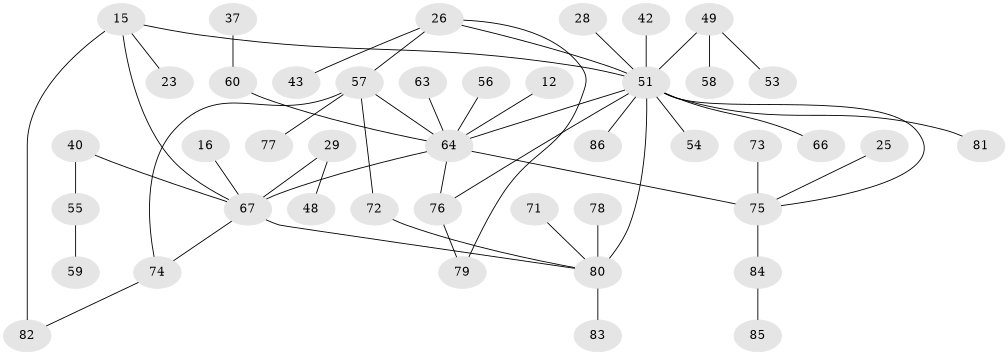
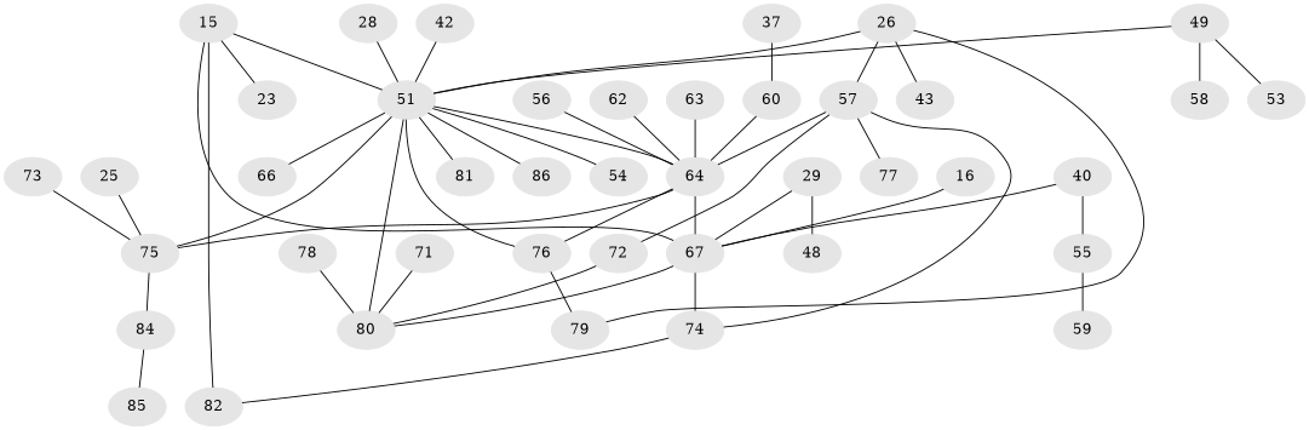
  graph {
    node [color=gray90 style=filled]
    15
    23
    51 [super="+41+46+47+12+39"]
    67 [super="+44+18"]
    82 [super="+35"]
    75 [super="+32+52+19"]
    54
    64 [super="+13+10+22"]
    66
    76 [super="+20+21+33"]
    80 [super="+38+70+65"]
    81
    86
    74
    16
    26
    43
    57 [super="+27"]
    79
    72
    77
    28 [super="+3"]
    29
    48
    37
    60
    40
    55
    59
    42
    84 [super="+69"]
    n32 [label=25]
    49 [super="+30"]
    53
    58
-   83
    56
-   62 [label=12]
+   62
    63
    71
    73
    85
    78
    15 -- 23
    15 -- 51
    15 -- 67
    15 -- 82 [weight=2]
    51 -- 75 [weight=2]
    51 -- 54
    51 -- 64 [weight=2]
    51 -- 66
    51 -- 76
    51 -- 80 [weight=4]
    51 -- 81 [weight=2]
    51 -- 86
    67 -- 80 [weight=2]
    67 -- 74
    75 -- 84
    64 -- 67 [weight=2]
    64 -- 75 [weight=3]
    64 -- 76
    76 -- 79
-   80 -- 83
    74 -- 82
    16 -- 67
    26 -- 51
    26 -- 43
    26 -- 57
    26 -- 79
    57 -- 64 [weight=2]
    57 -- 74
    57 -- 72
    57 -- 77
    72 -- 80
    28 -- 51 [weight=2]
    29 -- 67
    29 -- 48
    37 -- 60
    60 -- 64
    40 -- 67
    40 -- 55
    55 -- 59
    42 -- 51 [weight=2]
    84 -- 85
    n32 -- 75
    49 -- 51
    49 -- 53
    49 -- 58
    56 -- 64
    62 -- 64
    63 -- 64
    71 -- 80
    73 -- 75
    78 -- 80
  }
